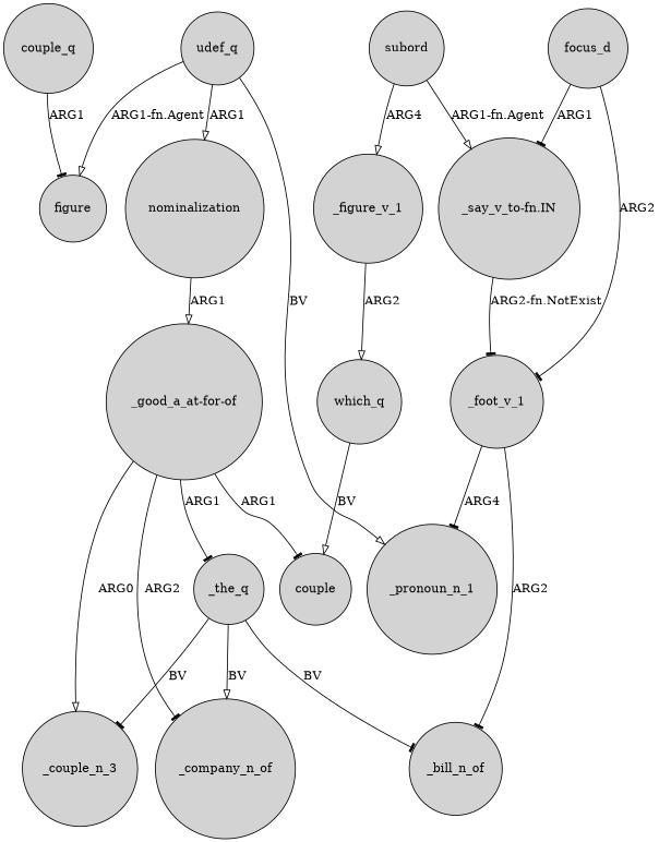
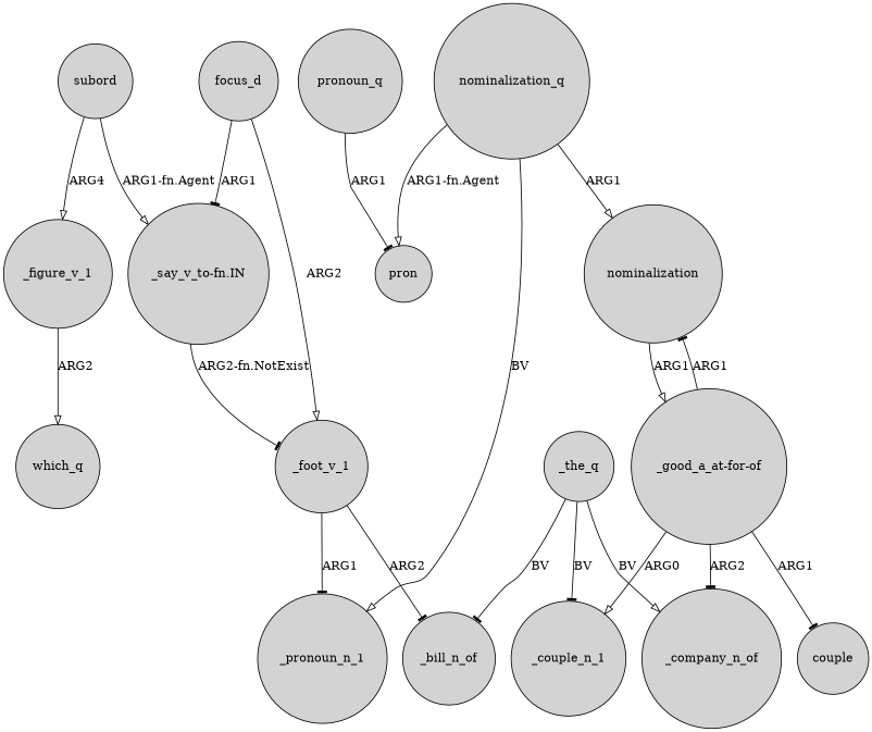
  digraph {
    node [shape=circle style=filled]
    edge [arrowhead=tee]
    _the_q
    _bill_n_of
    _company_n_of
-   _couple_n_1 [label=_couple_n_3]
+   _couple_n_1
    nominalization
    "_good_a_at-for-of"
    n7 [label=couple]
    _figure_v_1
    which_q
    _foot_v_1
    n11 [label=_pronoun_n_1]
    subord
    "_say_v_to-fn.IN"
-   pronoun_q [label=couple_q]
-   pron [label=figure]
+   pronoun_q
+   pron
    focus_d
-   udef_q
+   udef_q [label=nominalization_q]
    _the_q -> _bill_n_of [label=BV]
    _the_q -> _company_n_of [arrowhead=onormal label=BV]
    _the_q -> _couple_n_1 [label=BV]
    nominalization -> "_good_a_at-for-of" [arrowhead=onormal label=ARG1]
    "_good_a_at-for-of" -> _company_n_of [label=ARG2]
    "_good_a_at-for-of" -> _couple_n_1 [arrowhead=onormal label=ARG0]
-   "_good_a_at-for-of" -> _the_q [label=ARG1]
+   "_good_a_at-for-of" -> nominalization [label=ARG1]
    "_good_a_at-for-of" -> n7 [label=ARG1]
    _figure_v_1 -> which_q [arrowhead=onormal label=ARG2]
-   which_q -> n7 [arrowhead=onormal label=BV]
    _foot_v_1 -> _bill_n_of [label=ARG2]
-   _foot_v_1 -> n11 [label=ARG4]
+   _foot_v_1 -> n11 [label=ARG1]
    subord -> _figure_v_1 [arrowhead=onormal label=ARG4]
    subord -> "_say_v_to-fn.IN" [arrowhead=onormal label="ARG1-fn.Agent"]
    "_say_v_to-fn.IN" -> _foot_v_1 [label="ARG2-fn.NotExist"]
    pronoun_q -> pron [label=ARG1]
-   focus_d -> _foot_v_1 [label=ARG2]
+   focus_d -> _foot_v_1 [arrowhead=onormal label=ARG2]
    focus_d -> "_say_v_to-fn.IN" [label=ARG1]
    udef_q -> nominalization [arrowhead=onormal label=ARG1]
    udef_q -> n11 [arrowhead=onormal label=BV]
    udef_q -> pron [arrowhead=onormal label="ARG1-fn.Agent"]
  }
